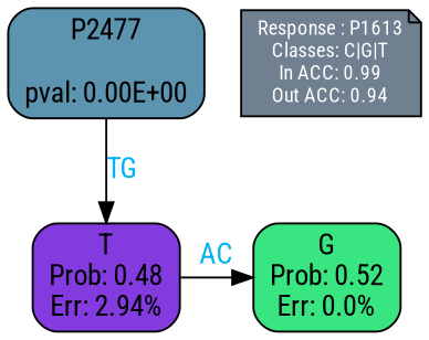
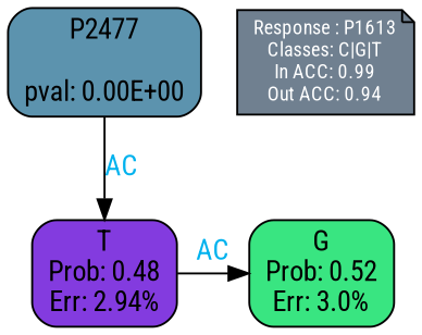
  digraph {
    fontname="Roboto Condensed"
    ranksep=equally
    splines=polylines
    node [color=black fontname="Roboto Condensed" shape=box style="filled, rounded"]
    edge [fontcolor=deepskyblue2 fontname="Roboto Condensed"]
-   n1 [fillcolor="#39e581" label="G\nProb: 0.52\nErr: 0.0%"]
+   n1 [fillcolor="#39e581" label="G\nProb: 0.52\nErr: 3.0%"]
    n2 [fillcolor="#833bdf" label="T\nProb: 0.48\nErr: 2.94%"]
    n3 [align=left fillcolor=slategray fontcolor=white fontsize=10 label="Response : P1613\nClasses: C|G|T\nIn ACC: 0.99\nOut ACC: 0.94\n" shape=note style=filled]
    n4 [fillcolor="#5c93ae" label="P2477\n\npval: 0.00E+00"]
    subgraph sub_1 {
      rank=same
      n1
      n2
    }
    subgraph sub_2 {
      rank=same
      n3
      n4
    }
    n2 -> n1 [label=AC]
-   n4 -> n2 [label=TG]
+   n4 -> n2 [label=AC]
  }
